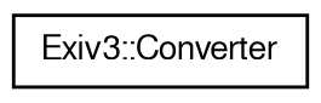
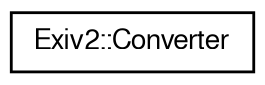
  digraph {
    rankdir=LR
-   n1 [color=black fillcolor=white fontname=FreeSans fontsize=10 height=0.2 label="Exiv3::Converter" shape=record style=filled width=0.4]
+   n1 [color=black fillcolor=white fontname=FreeSans fontsize=10 height=0.2 label="Exiv2::Converter" shape=record style=filled width=0.4]
  }
